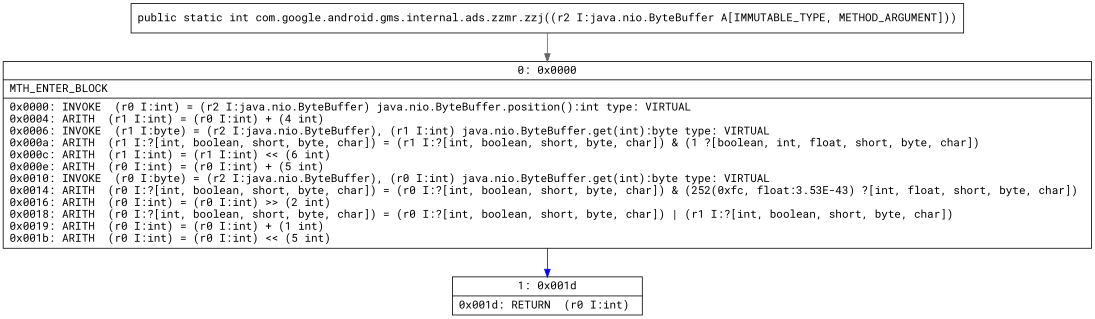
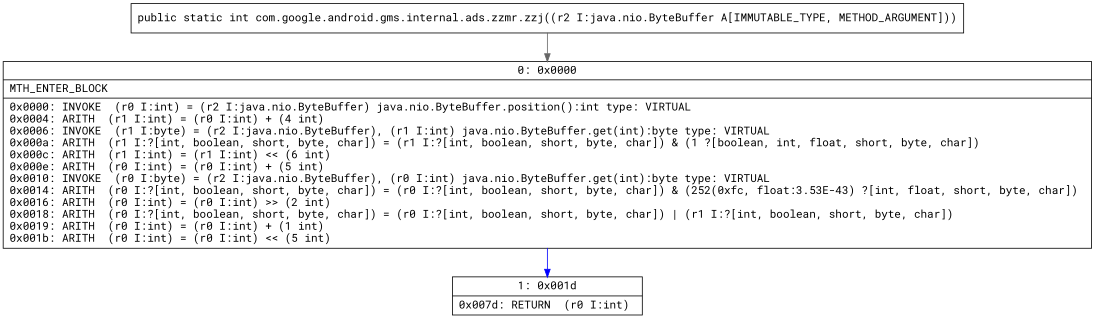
  digraph {
    fontname="Roboto Mono"
    node [shape=record fontname="Roboto Mono"]
    edge [fontname="Roboto Mono"]
    n1 [label="{0\:\ 0x0000|MTH_ENTER_BLOCK\l|0x0000: INVOKE  (r0 I:int) = (r2 I:java.nio.ByteBuffer) java.nio.ByteBuffer.position():int type: VIRTUAL \l0x0004: ARITH  (r1 I:int) = (r0 I:int) + (4 int) \l0x0006: INVOKE  (r1 I:byte) = (r2 I:java.nio.ByteBuffer), (r1 I:int) java.nio.ByteBuffer.get(int):byte type: VIRTUAL \l0x000a: ARITH  (r1 I:?[int, boolean, short, byte, char]) = (r1 I:?[int, boolean, short, byte, char]) & (1 ?[boolean, int, float, short, byte, char]) \l0x000c: ARITH  (r1 I:int) = (r1 I:int) \<\< (6 int) \l0x000e: ARITH  (r0 I:int) = (r0 I:int) + (5 int) \l0x0010: INVOKE  (r0 I:byte) = (r2 I:java.nio.ByteBuffer), (r0 I:int) java.nio.ByteBuffer.get(int):byte type: VIRTUAL \l0x0014: ARITH  (r0 I:?[int, boolean, short, byte, char]) = (r0 I:?[int, boolean, short, byte, char]) & (252(0xfc, float:3.53E\-43) ?[int, float, short, byte, char]) \l0x0016: ARITH  (r0 I:int) = (r0 I:int) \>\> (2 int) \l0x0018: ARITH  (r0 I:?[int, boolean, short, byte, char]) = (r0 I:?[int, boolean, short, byte, char]) \| (r1 I:?[int, boolean, short, byte, char]) \l0x0019: ARITH  (r0 I:int) = (r0 I:int) + (1 int) \l0x001b: ARITH  (r0 I:int) = (r0 I:int) \<\< (5 int) \l}"]
-   n2 [label="{1\:\ 0x001d|0x001d: RETURN  (r0 I:int) \l}"]
+   n2 [label="{1\:\ 0x001d|0x007d: RETURN  (r0 I:int) \l}"]
    n3 [label="{public static int com.google.android.gms.internal.ads.zzmr.zzj((r2 I:java.nio.ByteBuffer A[IMMUTABLE_TYPE, METHOD_ARGUMENT])) }"]
    n1 -> n2 [color=blue]
    n3 -> n1 [color=gray40]
  }
